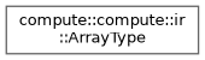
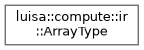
  digraph {
    rankdir=LR
-   n1 [color=grey40 fillcolor=white fontname=Helvetica fontsize=10 height=0.2 label="compute::compute::ir\l::ArrayType" shape=box style=filled width=0.4]
+   n1 [color=grey40 fillcolor=white fontname=Helvetica fontsize=10 height=0.2 label="luisa::compute::ir\l::ArrayType" shape=box style=filled width=0.4]
  }
